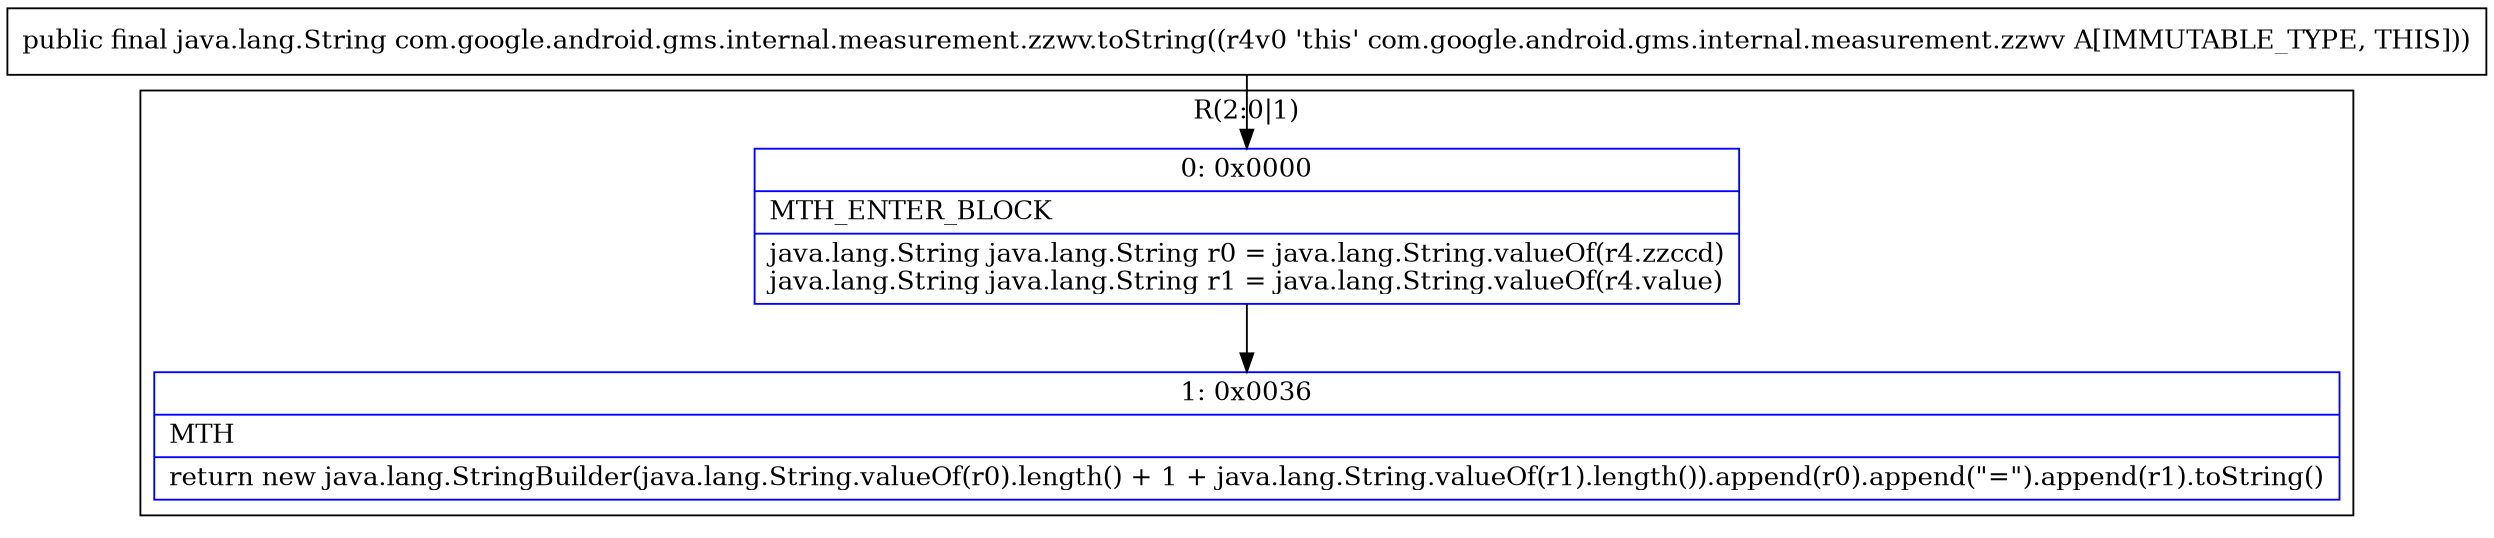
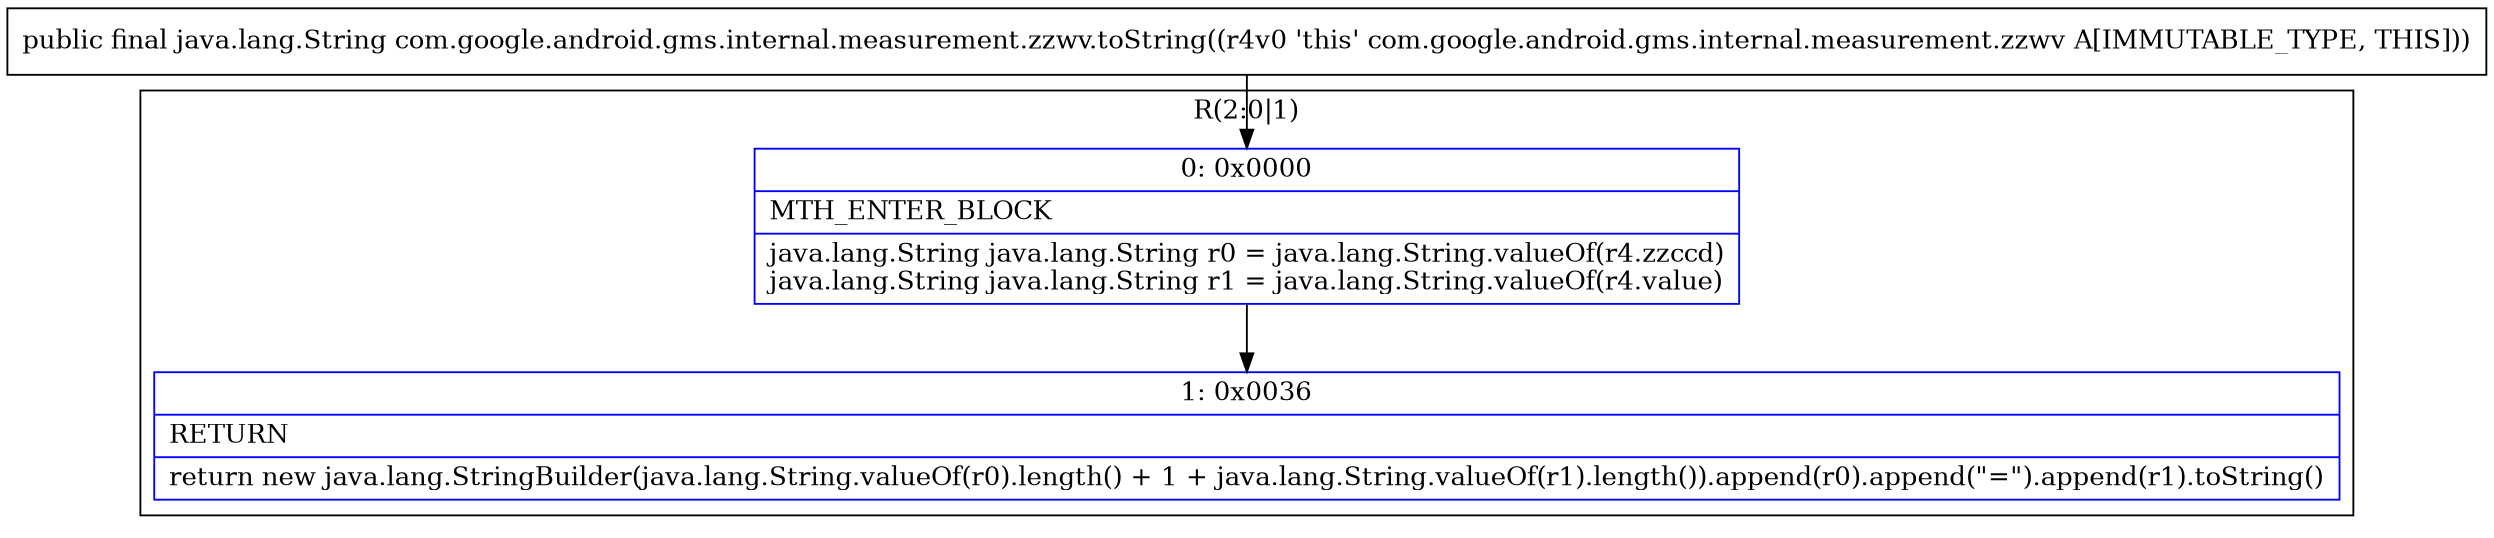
  digraph {
    node [color=blue shape=record]
    n1 [label="{0\:\ 0x0000|MTH_ENTER_BLOCK\l|java.lang.String java.lang.String r0 = java.lang.String.valueOf(r4.zzccd)\ljava.lang.String java.lang.String r1 = java.lang.String.valueOf(r4.value)\l}"]
-   n2 [label="{1\:\ 0x0036|MTH\l|return new java.lang.StringBuilder(java.lang.String.valueOf(r0).length() + 1 + java.lang.String.valueOf(r1).length()).append(r0).append(\"=\").append(r1).toString()\l}"]
+   n2 [label="{1\:\ 0x0036|RETURN\l|return new java.lang.StringBuilder(java.lang.String.valueOf(r0).length() + 1 + java.lang.String.valueOf(r1).length()).append(r0).append(\"=\").append(r1).toString()\l}"]
    n3 [label="{public final java.lang.String com.google.android.gms.internal.measurement.zzwv.toString((r4v0 'this' com.google.android.gms.internal.measurement.zzwv A[IMMUTABLE_TYPE, THIS])) }" color=""]
    subgraph cluster_1 {
      label="R(2:0|1)"
      n1
      n2
    }
    n1 -> n2
    n3 -> n1
  }
